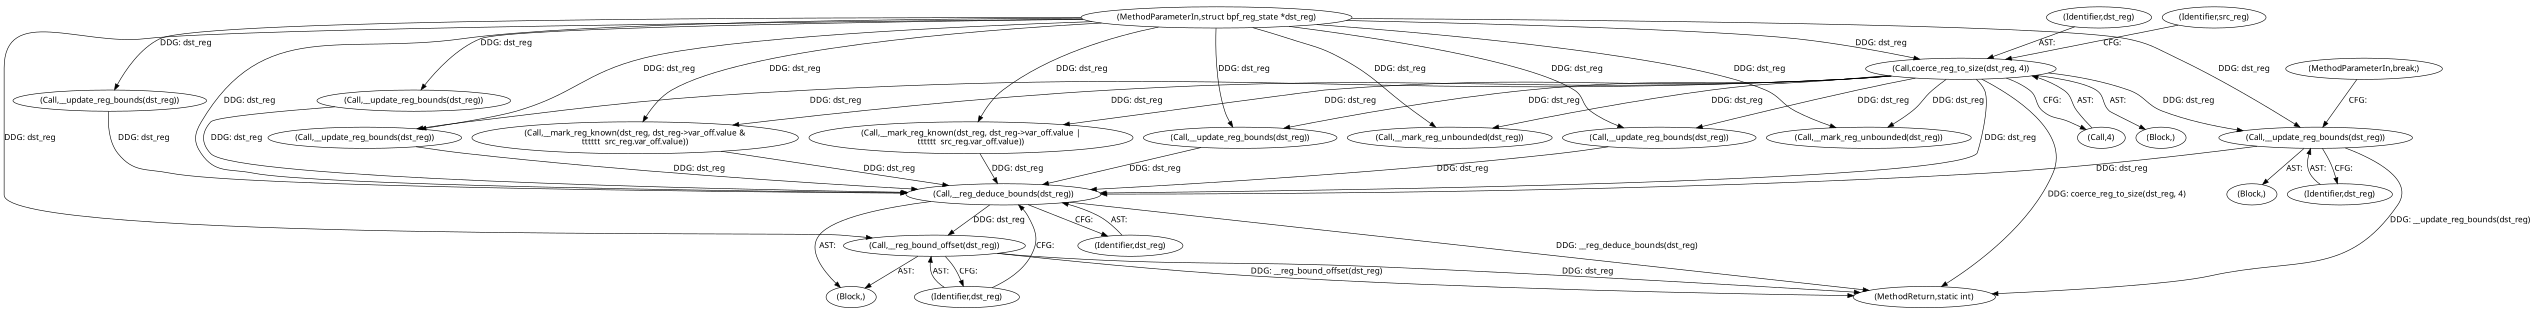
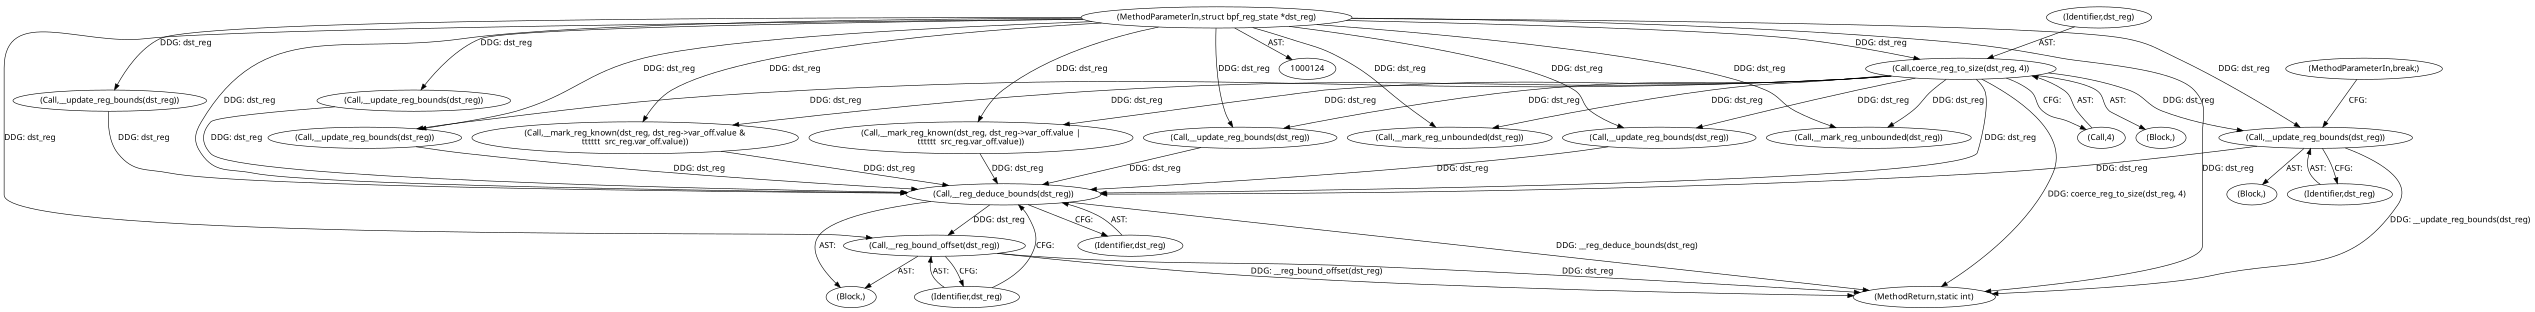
  digraph {
    fontname="Noto Sans"
    node [fontname="Noto Sans"]
    edge [fontname="Noto Sans"]
    n1 [label="(Call,__update_reg_bounds(dst_reg))"]
    n2 [label="(Call,__reg_deduce_bounds(dst_reg))"]
    n3 [label="(MethodReturn,static int)"]
    n4 [label="(Identifier,dst_reg)"]
    n5 [label="(Block,)"]
    n6 [label="(Call,__reg_bound_offset(dst_reg))"]
    n7 [label="(Block,)"]
    n8 [label="(Identifier,dst_reg)"]
    n9 [label="(Call,coerce_reg_to_size(dst_reg, 4))"]
    n10 [label="(Call,__mark_reg_unbounded(dst_reg))"]
    n11 [label="(Call,4)"]
    n12 [label="(Call,__update_reg_bounds(dst_reg))"]
    n13 [label="(Call,__update_reg_bounds(dst_reg))"]
    n14 [label="(Call,__mark_reg_known(dst_reg, dst_reg->var_off.value |\n\t\t\t\t\t\t  src_reg.var_off.value))"]
    n15 [label="(Call,__mark_reg_unbounded(dst_reg))"]
    n16 [label="(Block,)"]
    n17 [label="(Call,__update_reg_bounds(dst_reg))"]
    n18 [label="(Call,__mark_reg_known(dst_reg, dst_reg->var_off.value &\n\t\t\t\t\t\t  src_reg.var_off.value))"]
    n19 [label="(MethodParameterIn,struct bpf_reg_state *dst_reg)"]
    n20 [label="(Call,__update_reg_bounds(dst_reg))"]
    n21 [label="(Call,__update_reg_bounds(dst_reg))"]
+   1000124
    n23 [label="(Identifier,dst_reg)"]
-   n24 [label="(Identifier,src_reg)"]
    n25 [label="(MethodParameterIn,break;)"]
    n26 [label="(Identifier,dst_reg)"]
    n1 -> n2 [label="DDG: dst_reg"]
    n1 -> n3 [label="DDG: __update_reg_bounds(dst_reg)"]
    n1 -> n4 [label="CFG: "]
    n1 -> n5 [label="AST: "]
    n2 -> n3 [label="DDG: __reg_deduce_bounds(dst_reg)"]
    n2 -> n6 [label="DDG: dst_reg"]
    n2 -> n7 [label="AST: "]
    n2 -> n8 [label="CFG: "]
    n4 -> n1 [label="AST: "]
    n6 -> n3 [label="DDG: __reg_bound_offset(dst_reg)"]
    n6 -> n3 [label="DDG: dst_reg"]
    n6 -> n7 [label="AST: "]
    n6 -> n23 [label="CFG: "]
    n8 -> n2 [label="AST: "]
    n9 -> n1 [label="DDG: dst_reg"]
    n9 -> n2 [label="DDG: dst_reg"]
    n9 -> n3 [label="DDG: coerce_reg_to_size(dst_reg, 4)"]
    n9 -> n10 [label="DDG: dst_reg"]
    n9 -> n11 [label="CFG: "]
    n9 -> n12 [label="DDG: dst_reg"]
    n9 -> n13 [label="DDG: dst_reg"]
    n9 -> n14 [label="DDG: dst_reg"]
    n9 -> n15 [label="DDG: dst_reg"]
    n9 -> n16 [label="AST: "]
    n9 -> n17 [label="DDG: dst_reg"]
    n9 -> n18 [label="DDG: dst_reg"]
    n11 -> n9 [label="AST: "]
    n12 -> n2 [label="DDG: dst_reg"]
    n13 -> n2 [label="DDG: dst_reg"]
    n14 -> n2 [label="DDG: dst_reg"]
    n17 -> n2 [label="DDG: dst_reg"]
    n18 -> n2 [label="DDG: dst_reg"]
    n19 -> n1 [label="DDG: dst_reg"]
    n19 -> n2 [label="DDG: dst_reg"]
+   n19 -> n3 [label="DDG: dst_reg"]
    n19 -> n6 [label="DDG: dst_reg"]
    n19 -> n9 [label="DDG: dst_reg"]
    n19 -> n10 [label="DDG: dst_reg"]
    n19 -> n12 [label="DDG: dst_reg"]
    n19 -> n13 [label="DDG: dst_reg"]
    n19 -> n14 [label="DDG: dst_reg"]
    n19 -> n15 [label="DDG: dst_reg"]
    n19 -> n17 [label="DDG: dst_reg"]
    n19 -> n18 [label="DDG: dst_reg"]
    n19 -> n20 [label="DDG: dst_reg"]
    n19 -> n21 [label="DDG: dst_reg"]
+   n19 -> 1000124 [label="AST: "]
    n20 -> n2 [label="DDG: dst_reg"]
    n21 -> n2 [label="DDG: dst_reg"]
    n23 -> n2 [label="CFG: "]
    n23 -> n6 [label="AST: "]
-   n24 -> n9 [label="CFG: "]
    n25 -> n1 [label="CFG: "]
    n26 -> n9 [label="AST: "]
  }
